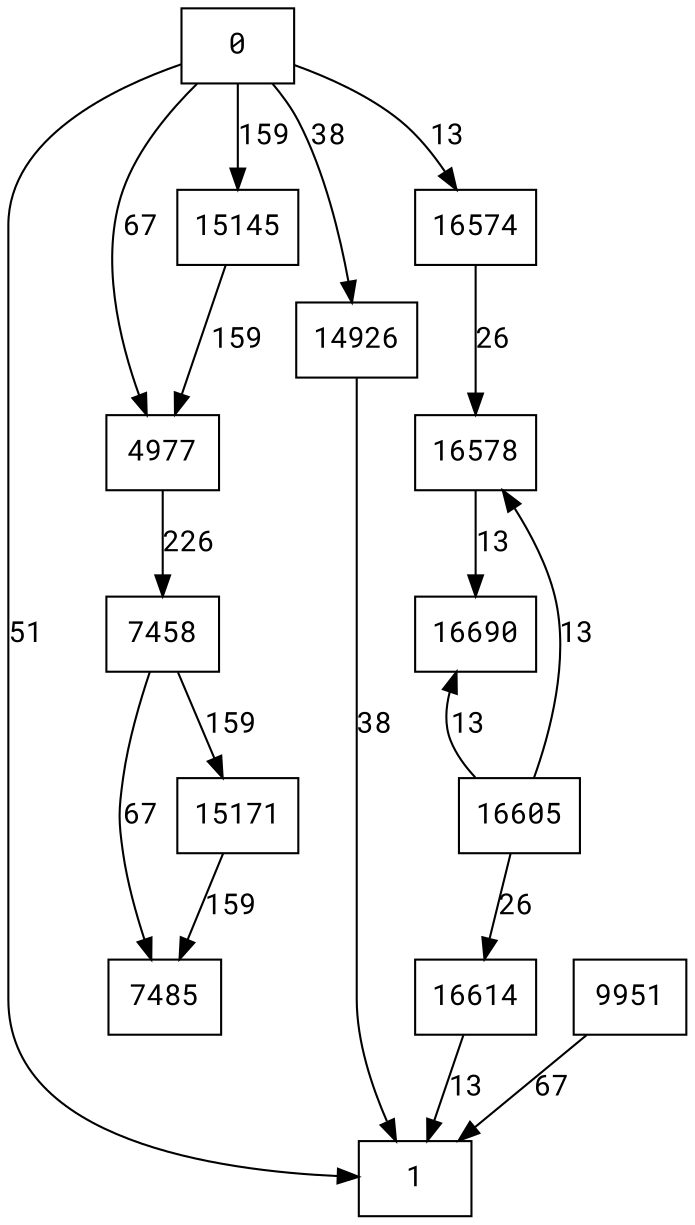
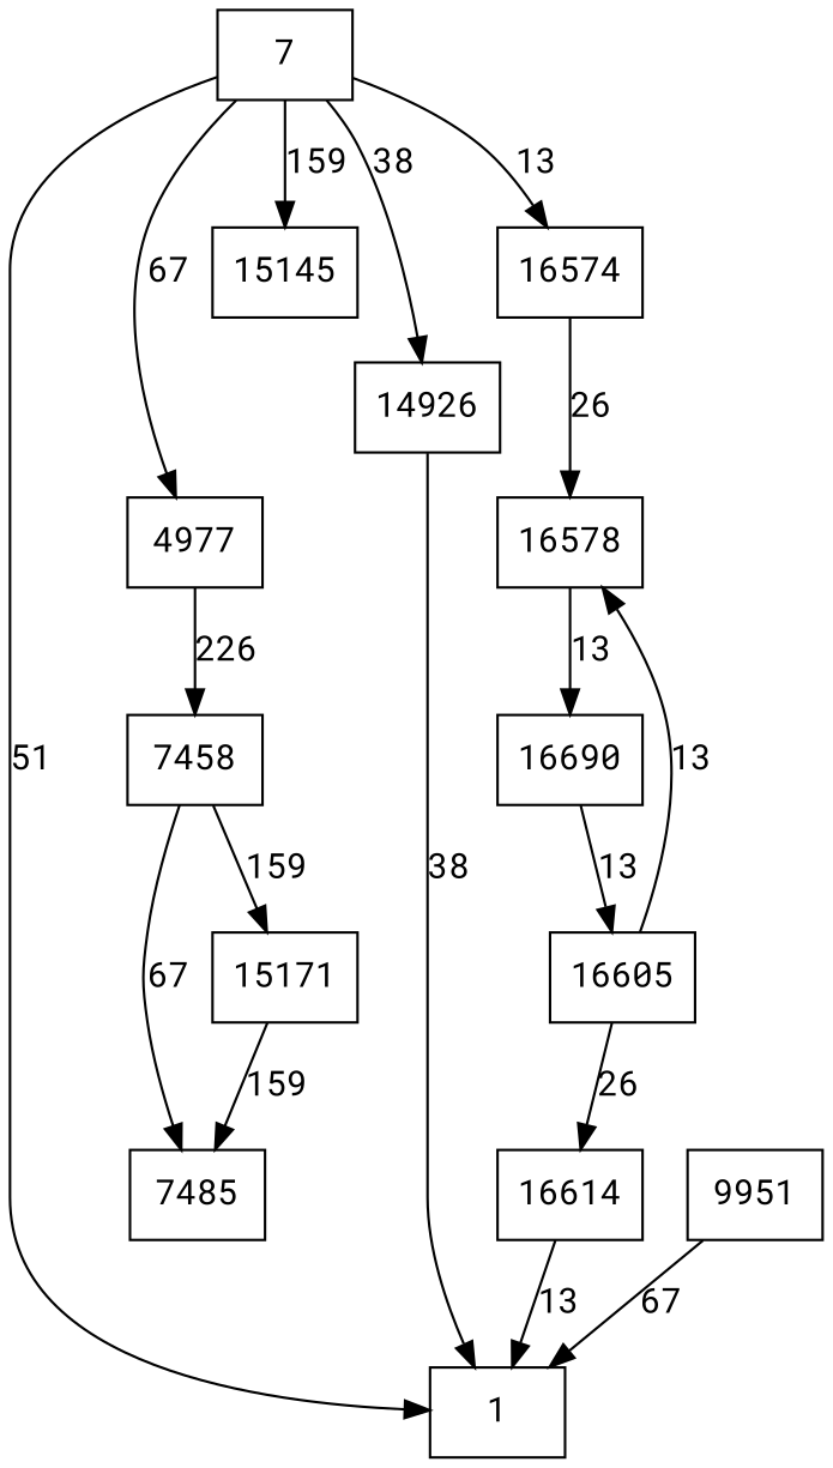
  digraph {
    fontname="Roboto Mono"
    rankdir=TB
    node [fontname="Roboto Mono" shape=rectangle]
    edge [fontname="Roboto Mono"]
    4977
    7458
    7485
    15171
    9951
    1
    14926
    15145
    16574
    16578
    16690
    16605
    16614
-   0
+   0 [label=7]
    4977 -> 7458 [label=226]
    7458 -> 7485 [label=67]
    7458 -> 15171 [label=159]
    15171 -> 7485 [label=159]
    9951 -> 1 [label=67]
    14926 -> 1 [label=38]
-   15145 -> 4977 [label=159]
    16574 -> 16578 [label=26]
    16578 -> 16690 [label=13]
-   16605 -> 16690 [label=13]
+   16690 -> 16605 [label=13]
    16605 -> 16578 [label=13]
    16605 -> 16614 [label=26]
    16614 -> 1 [label=13]
    0 -> 4977 [label=67]
    0 -> 1 [label=51]
    0 -> 14926 [label=38]
    0 -> 15145 [label=159]
    0 -> 16574 [label=13]
  }
